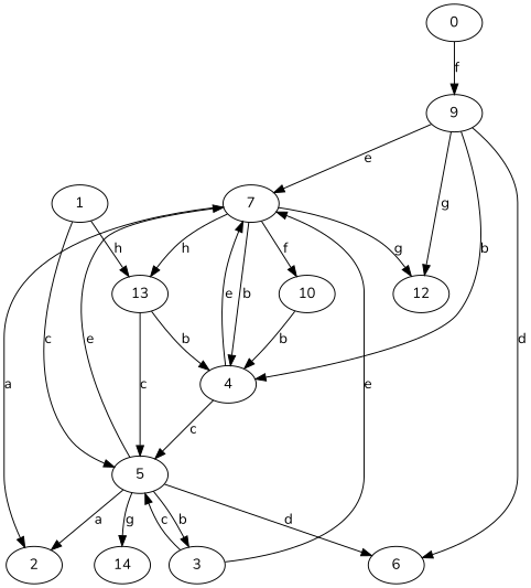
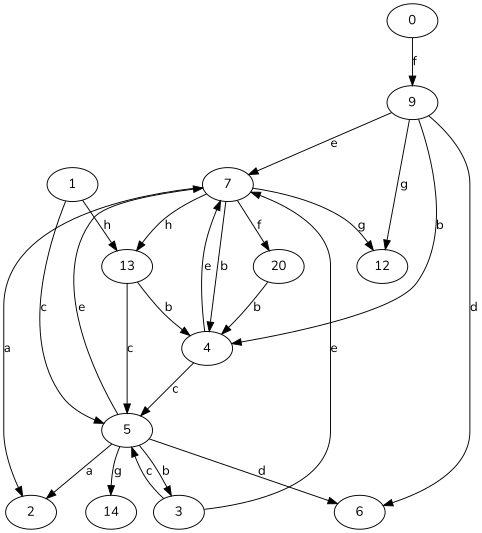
  strict digraph {
    fontname=Nunito
    node [fontname=Nunito]
    edge [fontname=Nunito]
    0
    9
    7
    4
    6
    12
    1
    5
    13
    3
    2
    n12 [label=14]
-   10
+   10 [label=20]
    0 -> 9 [label=f]
    9 -> 7 [label=e]
    9 -> 4 [label=b]
    9 -> 6 [label=d]
    9 -> 12 [label=g]
    7 -> 4 [label=b]
    7 -> 12 [label=g]
    7 -> 13 [label=h]
    7 -> 2 [label=a]
    7 -> 10 [label=f]
    4 -> 7 [label=e]
    4 -> 5 [label=c]
    1 -> 5 [label=c]
    1 -> 13 [label=h]
    5 -> 7 [label=e]
    5 -> 6 [label=d]
    5 -> 3 [label=b]
    5 -> 2 [label=a]
    5 -> n12 [label=g]
    13 -> 4 [label=b]
    13 -> 5 [label=c]
    3 -> 7 [label=e]
    3 -> 5 [label=c]
    10 -> 4 [label=b]
  }
